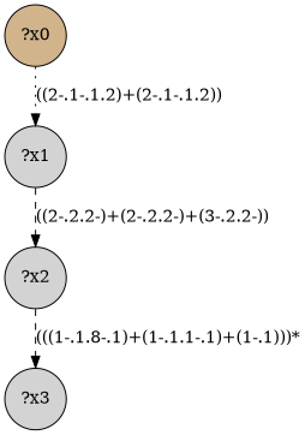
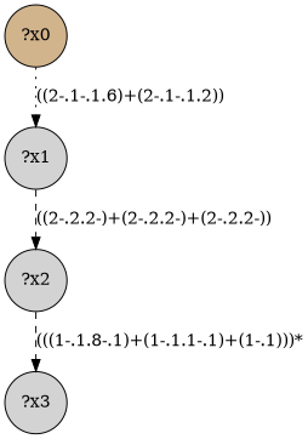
  digraph {
    node [fillcolor=lightgrey shape=circle style=filled]
    edge [style=dashed]
    n1 [fillcolor=tan label="?x0"]
    n2 [label="?x1"]
    n3 [label="?x2"]
    n4 [label="?x3"]
-   n1 -> n2 [label="((2-.1-.1.2)+(2-.1-.1.2))" style=dotted]
-   n2 -> n3 [label="((2-.2.2-)+(2-.2.2-)+(3-.2.2-))"]
+   n1 -> n2 [label="((2-.1-.1.6)+(2-.1-.1.2))" style=dotted]
+   n2 -> n3 [label="((2-.2.2-)+(2-.2.2-)+(2-.2.2-))"]
    n3 -> n4 [label="(((1-.1.8-.1)+(1-.1.1-.1)+(1-.1)))*"]
  }
